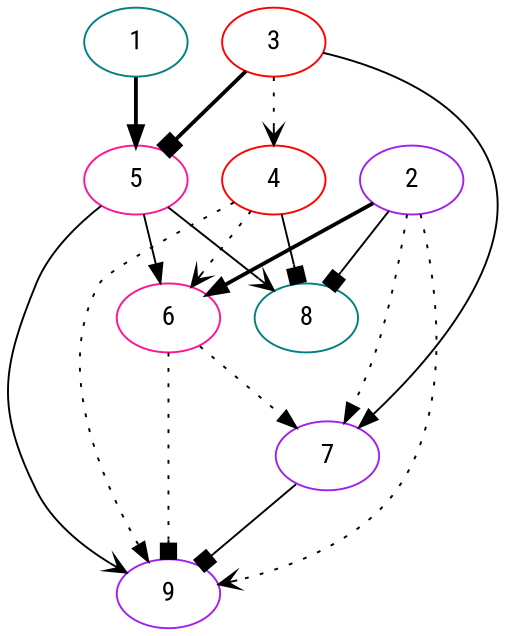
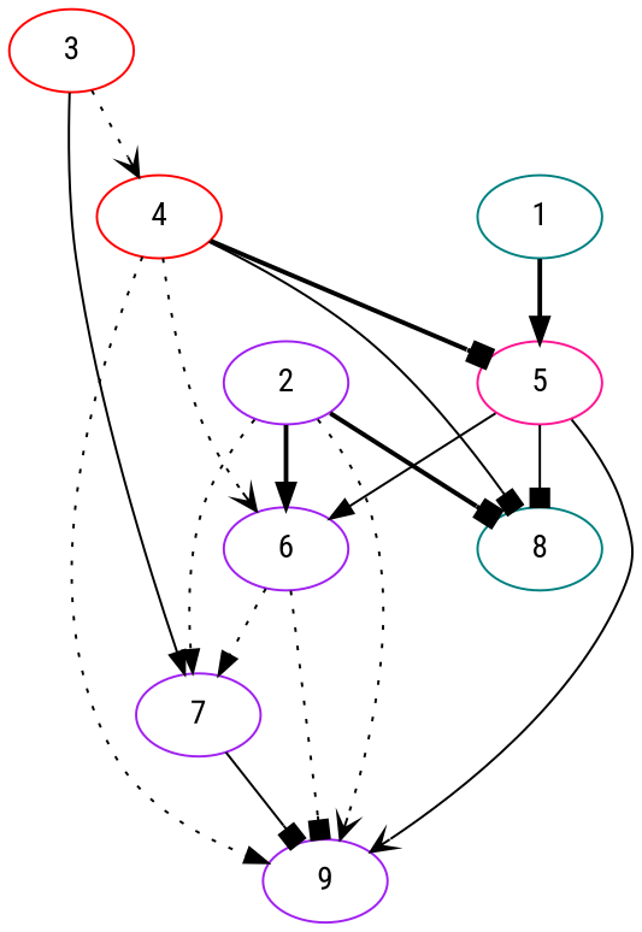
  digraph {
    "Duplicate states"=0
    GraphType=Random
    "Max states in OPEN"=0
    Modes="120000ms; topo-ordered tasks, ; Pruning: task equivalence, fixed order ready list, ; F-value: ; Optimisation: best schedule length (SL) optimisation on equal, "
    NumberOfTasks=10
    "Pruned using list schedule length"=1
    "States removed from OPEN"=0
    TargetSystem="Homogeneous-2"
    "Time to schedule (ms)"=100
    "Total idle time"=811
    "Total schedule length"=1144
    "Total sequential time"=1460
    "Total states created"=2
    fontname="Roboto Condensed"
    node [Processor=0 Weight=73 color=purple fontname="Roboto Condensed"]
    edge [Weight=10 arrowhead=normal fontname="Roboto Condensed" style=dotted]
    3 ["Finish time"=438 "Start time"=243 Weight=195 color=red]
    7 ["Finish time"=949 "Start time"=706 Weight=243]
    4 ["Finish time"=487 "Start time"=438 Weight=49 color=red]
-   6 ["Finish time"=706 "Start time"=633 color=deeppink]
+   6 ["Finish time"=706 "Start time"=633]
    9 ["Finish time"=1127 Processor=1 "Start time"=957 Weight=170]
    8 ["Finish time"=1144 "Start time"=949 Weight=195 color=teal]
    5 ["Finish time"=633 "Start time"=487 Weight=146 color=deeppink]
    1 ["Finish time"=73 Processor=1 "Start time"=0 color=teal]
    2 ["Finish time"=146 Processor=1 "Start time"=73]
    3 -> 7 [Weight=4 style=solid]
    3 -> 4 [arrowhead=vee]
    7 -> 9 [Weight=8 arrowhead=box style=solid]
    4 -> 6 [arrowhead=vee]
    4 -> 9 [Weight=4]
    4 -> 8 [Weight=8 arrowhead=box style=solid]
-   3 -> 5 [arrowhead=box style=bold]
+   4 -> 5 [arrowhead=box style=bold]
    6 -> 7 [Weight=5]
    6 -> 9 [Weight=7 arrowhead=box]
    5 -> 6 [Weight=3 style=solid]
    5 -> 9 [Weight=5 arrowhead=vee style=solid]
-   5 -> 8 [Weight=5 arrowhead=vee style=solid]
+   5 -> 8 [Weight=5 arrowhead=box style=solid]
    1 -> 5 [Weight=2 style=bold]
    2 -> 7
    2 -> 6 [Weight=6 style=bold]
    2 -> 9 [Weight=8 arrowhead=vee]
-   2 -> 8 [Weight=6 arrowhead=box style=solid]
+   2 -> 8 [Weight=6 arrowhead=box style=bold]
  }
